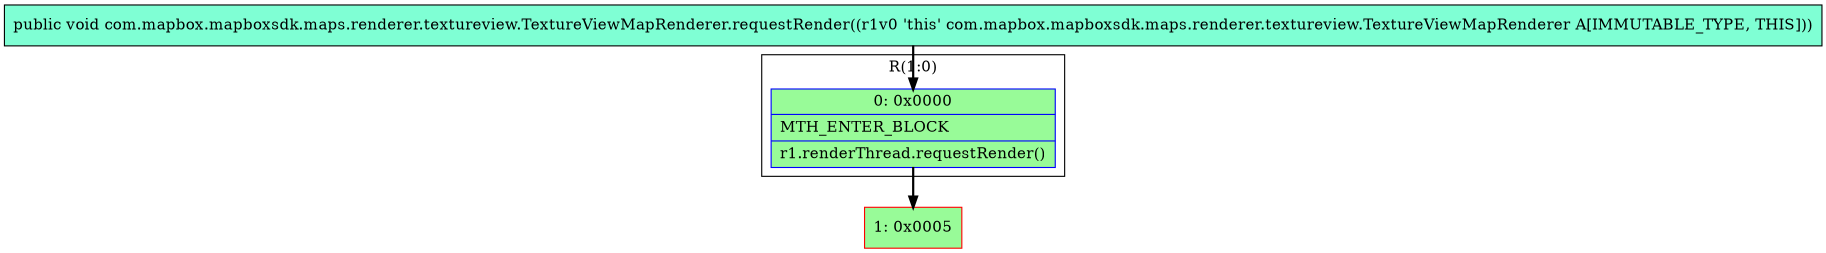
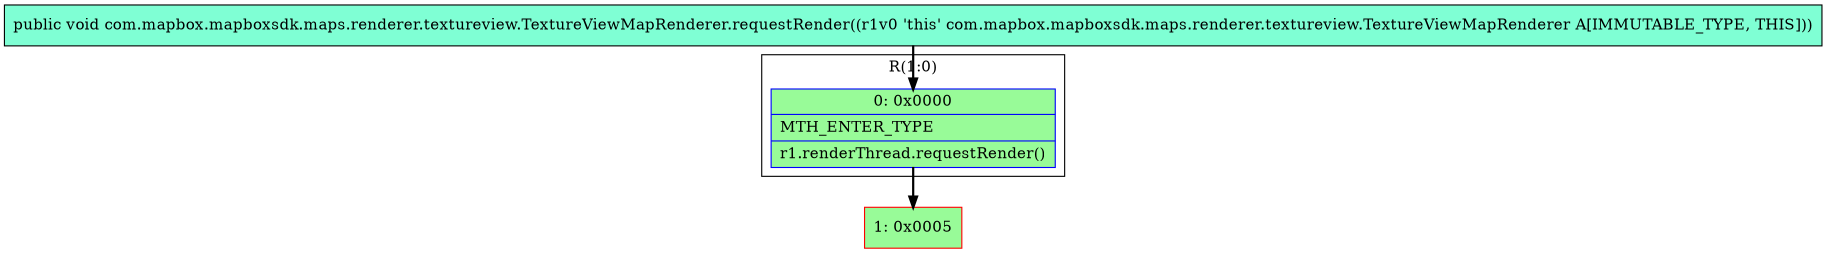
  digraph {
    node [shape=record style=filled fillcolor=palegreen]
    edge [style=bold]
-   n1 [color=blue label="{0\:\ 0x0000|MTH_ENTER_BLOCK\l|r1.renderThread.requestRender()\l}"]
+   n1 [color=blue label="{0\:\ 0x0000|MTH_ENTER_TYPE\l|r1.renderThread.requestRender()\l}"]
    n2 [color=red label="{1\:\ 0x0005}"]
    n3 [label="{public void com.mapbox.mapboxsdk.maps.renderer.textureview.TextureViewMapRenderer.requestRender((r1v0 'this' com.mapbox.mapboxsdk.maps.renderer.textureview.TextureViewMapRenderer A[IMMUTABLE_TYPE, THIS])) }" fillcolor=aquamarine]
    subgraph cluster_1 {
      label="R(1:0)"
      n1
    }
    n1 -> n2
    n3 -> n1
  }
